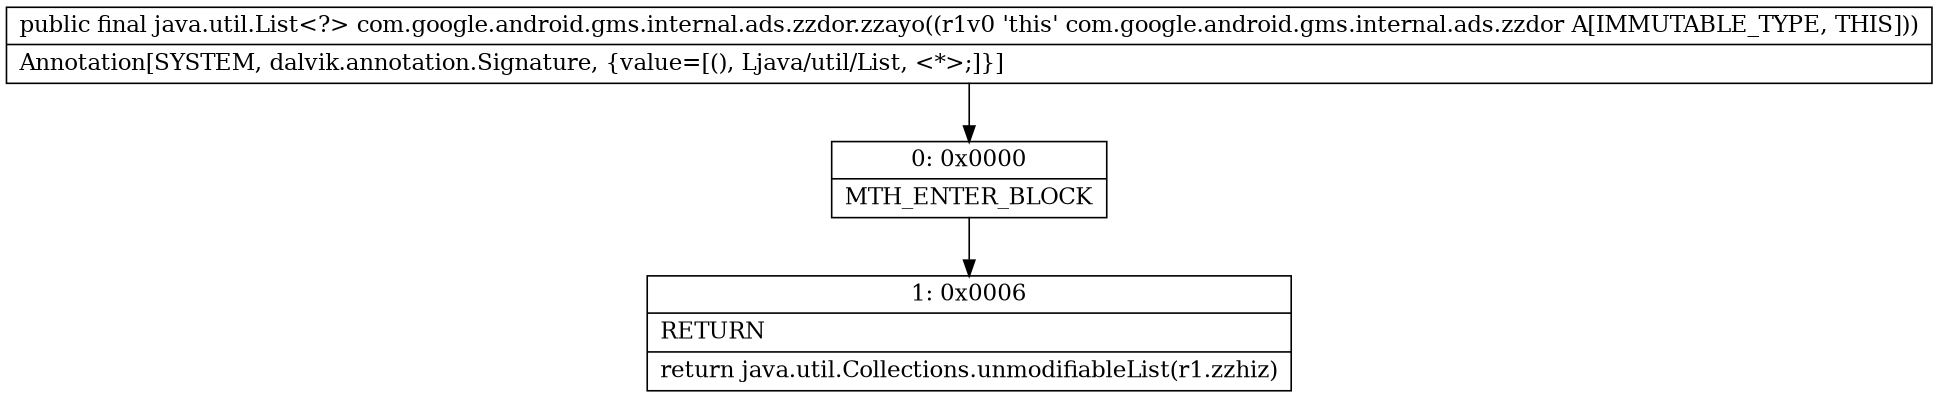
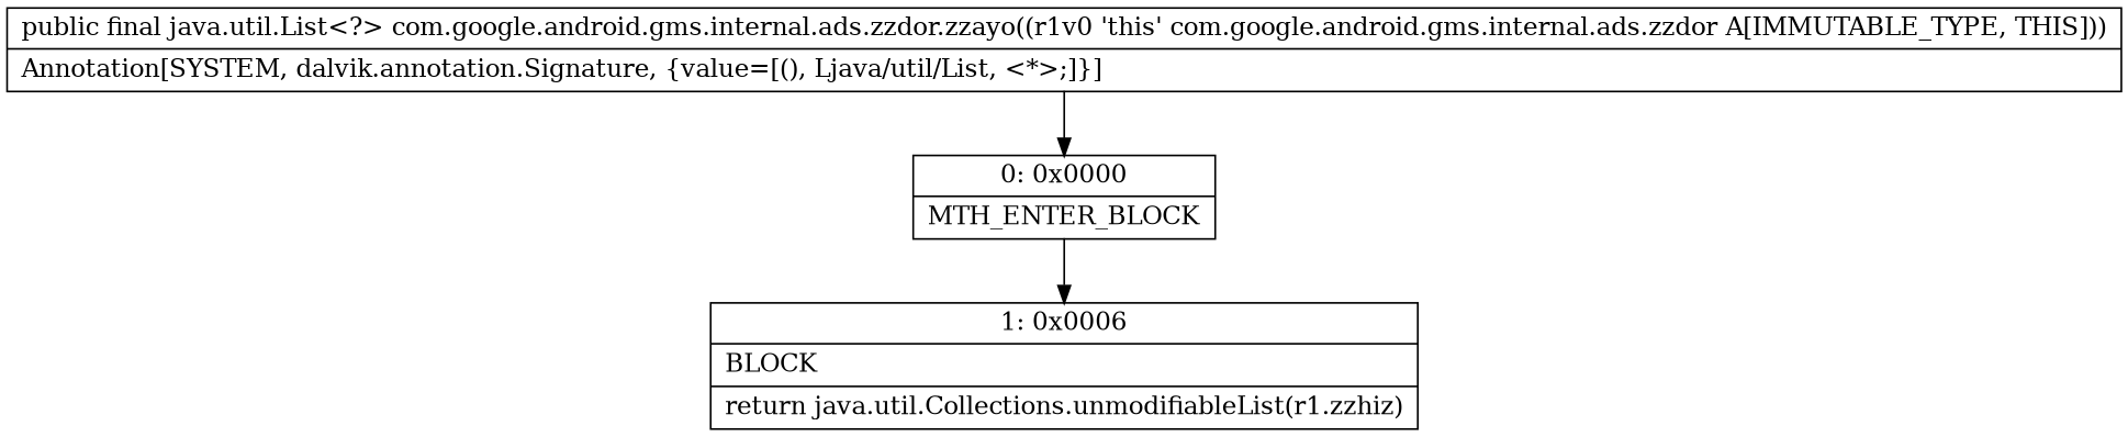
  digraph {
    node [shape=record]
    n1 [label="{0\:\ 0x0000|MTH_ENTER_BLOCK\l}"]
-   n2 [label="{1\:\ 0x0006|RETURN\l|return java.util.Collections.unmodifiableList(r1.zzhiz)\l}"]
+   n2 [label="{1\:\ 0x0006|BLOCK\l|return java.util.Collections.unmodifiableList(r1.zzhiz)\l}"]
    n3 [label="{public final java.util.List\<?\> com.google.android.gms.internal.ads.zzdor.zzayo((r1v0 'this' com.google.android.gms.internal.ads.zzdor A[IMMUTABLE_TYPE, THIS]))  | Annotation[SYSTEM, dalvik.annotation.Signature, \{value=[(), Ljava\/util\/List, \<*\>;]\}]\l}"]
    n1 -> n2
    n3 -> n1
  }
